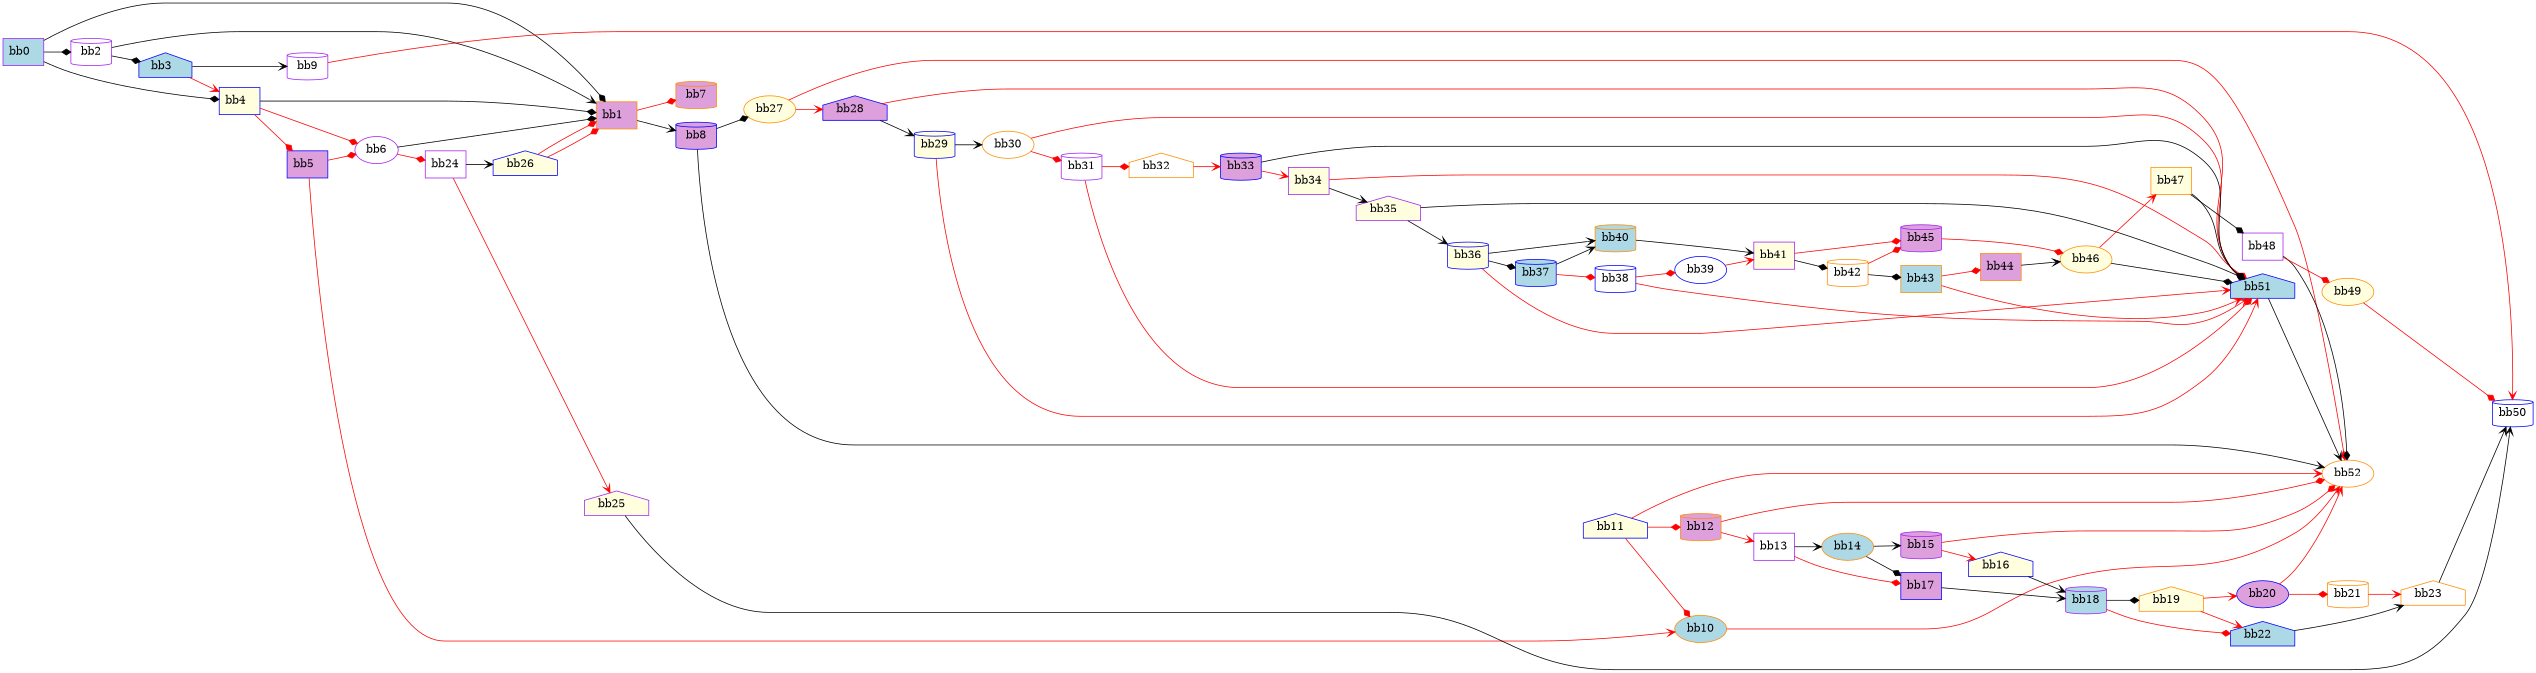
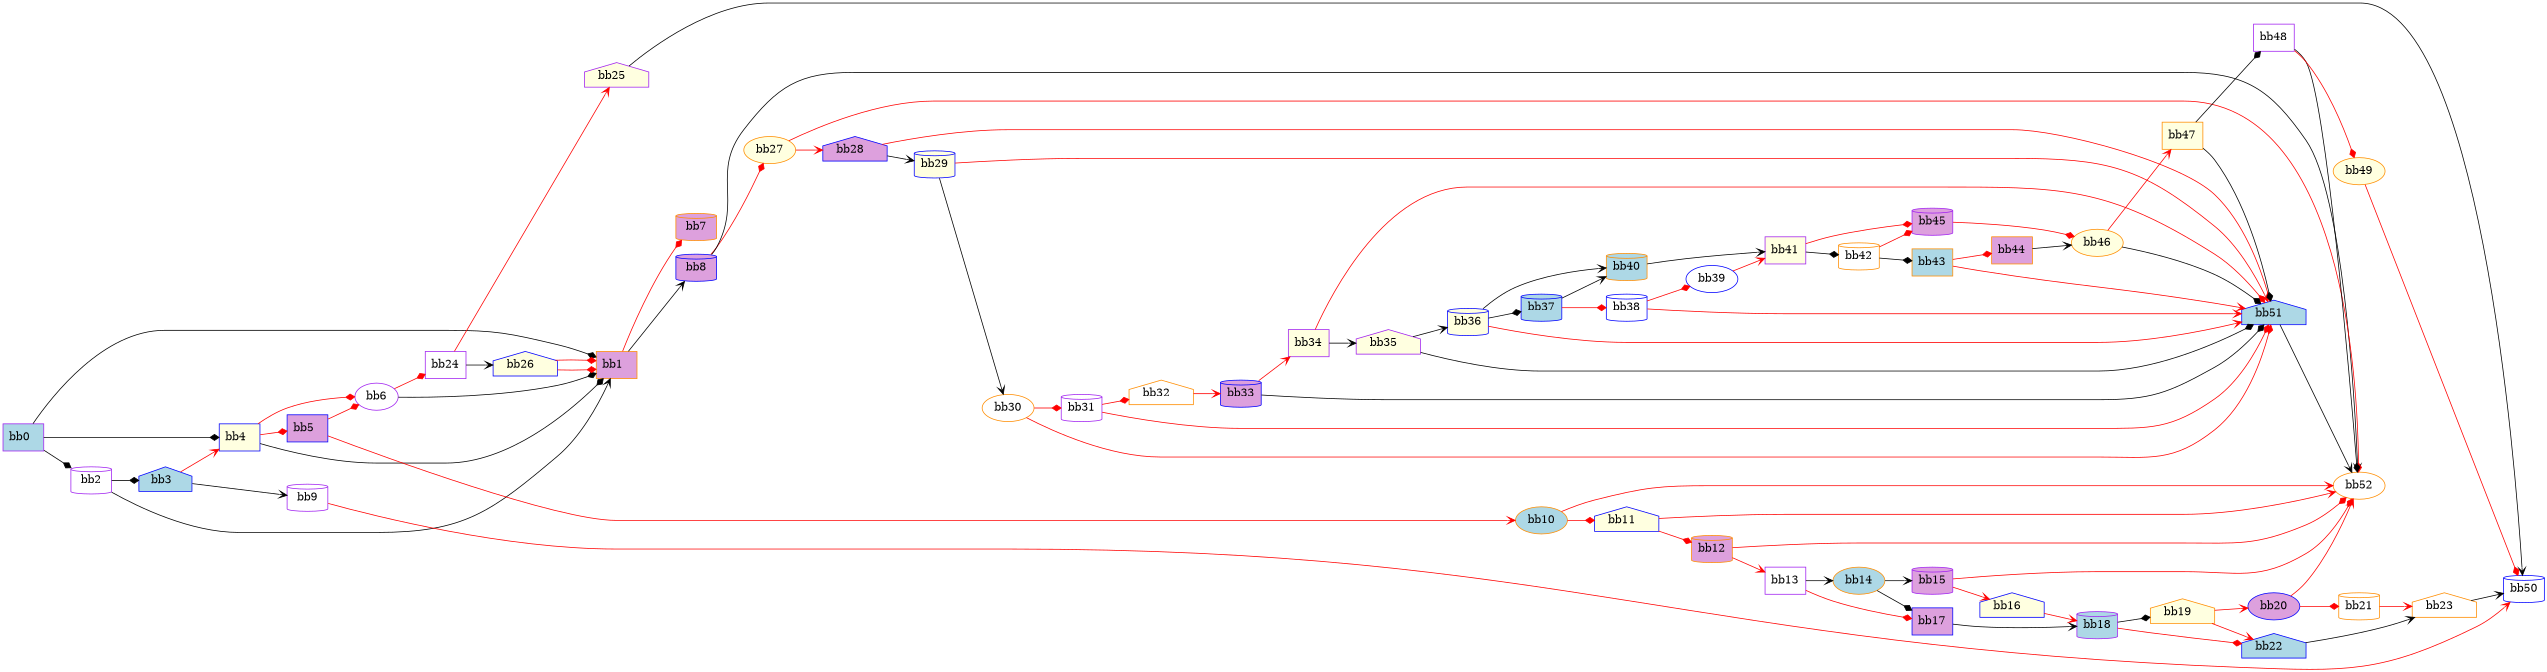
  digraph {
    rankdir=LR
    node [color=darkorange fillcolor=white shape=cylinder style=filled]
    edge [arrowhead=diamond color=red]
    n1 [color=purple fillcolor=lightblue label="bb0\l" shape=box]
    n2 [fillcolor=plum label="bb1\l" shape=box]
    n3 [color=purple label="bb2\l"]
    n4 [color=blue fillcolor=lightyellow label="bb4\l" shape=box]
    n5 [fillcolor=plum label="bb7\l"]
    n6 [color=blue fillcolor=plum label="bb8\l"]
    n7 [color=blue fillcolor=lightblue label="bb3\l" shape=house]
    n8 [color=blue fillcolor=plum label="bb5\l" shape=box]
    n9 [color=purple label="bb6\l" shape=ellipse]
    n10 [fillcolor=lightyellow label="bb27\l" shape=ellipse]
    n11 [label="bb52\l" shape=ellipse]
    n12 [color=purple label="bb9\l"]
    n13 [color=blue label="bb50\l"]
    n14 [fillcolor=lightblue label="bb10\l" shape=ellipse]
    n15 [color=purple label="bb24\l" shape=box]
    n16 [color=blue fillcolor=lightyellow label="bb11\l" shape=house]
    n17 [color=purple fillcolor=lightyellow label="bb25\l" shape=house]
    n18 [color=blue fillcolor=lightyellow label="bb26\l" shape=house]
    n19 [color=blue fillcolor=plum label="bb28\l" shape=house]
    n20 [fillcolor=plum label="bb12\l"]
    n21 [color=purple label="bb13\l" shape=box]
    n22 [fillcolor=lightblue label="bb14\l" shape=ellipse]
    n23 [color=blue fillcolor=plum label="bb17\l" shape=box]
    n24 [color=purple fillcolor=plum label="bb15\l"]
    n25 [color=purple fillcolor=lightblue label="bb18\l"]
    n26 [color=blue fillcolor=lightyellow label="bb16\l" shape=house]
    n27 [fillcolor=lightyellow label="bb19\l" shape=house]
    n28 [color=blue fillcolor=lightblue label="bb22\l" shape=house]
    n29 [color=blue fillcolor=plum label="bb20\l" shape=ellipse]
    n30 [label="bb23\l" shape=house]
    n31 [label="bb21\l"]
    n32 [color=blue fillcolor=lightyellow label="bb29\l"]
    n33 [color=blue fillcolor=lightblue label="bb51\l" shape=house]
    n34 [label="bb30\l" shape=ellipse]
    n35 [color=purple label="bb31\l"]
    n36 [label="bb32\l" shape=house]
    n37 [color=blue fillcolor=plum label="bb33\l"]
    n38 [color=purple fillcolor=lightyellow label="bb34\l" shape=box]
    n39 [color=purple fillcolor=lightyellow label="bb35\l" shape=house]
    n40 [color=blue fillcolor=lightyellow label="bb36\l"]
    n41 [color=blue fillcolor=lightblue label="bb37\l"]
    n42 [fillcolor=lightblue label="bb40\l"]
    n43 [color=blue label="bb38\l"]
    n44 [color=purple fillcolor=lightyellow label="bb41\l" shape=box]
    n45 [color=blue label="bb39\l" shape=ellipse]
    n46 [label="bb42\l"]
    n47 [color=purple fillcolor=plum label="bb45\l"]
    n48 [fillcolor=lightblue label="bb43\l" shape=box]
    n49 [fillcolor=lightyellow label="bb46\l" shape=ellipse]
    n50 [fillcolor=plum label="bb44\l" shape=box]
    n51 [fillcolor=lightyellow label="bb47\l" shape=box]
    n52 [color=purple label="bb48\l" shape=box]
    n53 [fillcolor=lightyellow label="bb49\l" shape=ellipse]
    n1 -> n2 [color=black]
    n1 -> n3 [color=black]
    n1 -> n4 [color=black]
    n2 -> n5
    n2 -> n6 [arrowhead=vee color=black]
    n3 -> n2 [arrowhead=vee color=black]
    n3 -> n7 [color=black]
    n4 -> n2 [color=black]
    n4 -> n8
    n4 -> n9
-   n6 -> n10 [color=black]
+   n6 -> n10
    n6 -> n11 [arrowhead=vee color=black]
    n7 -> n4 [arrowhead=vee]
    n7 -> n12 [arrowhead=vee color=black]
    n8 -> n9
    n8 -> n14 [arrowhead=vee]
    n9 -> n2 [color=black]
    n9 -> n15
    n10 -> n11
    n10 -> n19 [arrowhead=vee]
    n12 -> n13 [arrowhead=vee]
    n14 -> n11 [arrowhead=vee]
-   n16 -> n14
+   n14 -> n16
    n15 -> n17 [arrowhead=vee]
    n15 -> n18 [arrowhead=vee color=black]
    n16 -> n11 [arrowhead=vee]
    n16 -> n20
    n17 -> n13 [arrowhead=vee color=black]
    n18 -> n2
    n18 -> n2
    n19 -> n32 [arrowhead=vee color=black]
    n19 -> n33
    n20 -> n11
    n20 -> n21 [arrowhead=vee]
    n21 -> n22 [arrowhead=vee color=black]
    n21 -> n23
    n22 -> n23 [color=black]
    n22 -> n24 [arrowhead=vee color=black]
    n23 -> n25 [arrowhead=vee color=black]
    n24 -> n11
    n24 -> n26 [arrowhead=vee]
    n25 -> n27 [color=black]
    n25 -> n28
-   n26 -> n25 [arrowhead=vee color=black]
+   n26 -> n25 [arrowhead=vee]
    n27 -> n28 [arrowhead=vee]
    n27 -> n29 [arrowhead=vee]
    n28 -> n30 [arrowhead=vee color=black]
    n29 -> n11 [arrowhead=vee]
    n29 -> n31
    n30 -> n13 [arrowhead=vee color=black]
    n31 -> n30 [arrowhead=vee]
    n32 -> n33 [arrowhead=vee]
    n32 -> n34 [arrowhead=vee color=black]
    n33 -> n11 [arrowhead=vee color=black]
    n34 -> n33
    n34 -> n35
    n35 -> n33
    n35 -> n36
    n36 -> n37 [arrowhead=vee]
    n37 -> n33 [color=black]
    n37 -> n38 [arrowhead=vee]
    n38 -> n33
    n38 -> n39 [arrowhead=vee color=black]
    n39 -> n33 [color=black]
    n39 -> n40 [arrowhead=vee color=black]
    n40 -> n33 [arrowhead=vee]
    n40 -> n41 [color=black]
    n40 -> n42 [arrowhead=vee color=black]
    n41 -> n42 [arrowhead=vee color=black]
    n41 -> n43
    n42 -> n44 [arrowhead=vee color=black]
    n43 -> n33 [arrowhead=vee]
    n43 -> n45
    n44 -> n46 [color=black]
    n44 -> n47
    n45 -> n44 [arrowhead=vee]
    n46 -> n47
    n46 -> n48 [color=black]
    n47 -> n49
    n48 -> n33 [arrowhead=vee]
    n48 -> n50
    n49 -> n33 [color=black]
    n49 -> n51 [arrowhead=vee]
    n50 -> n49 [arrowhead=vee color=black]
    n51 -> n33 [color=black]
    n51 -> n52 [color=black]
    n52 -> n11 [color=black]
    n52 -> n53
    n53 -> n13
  }
